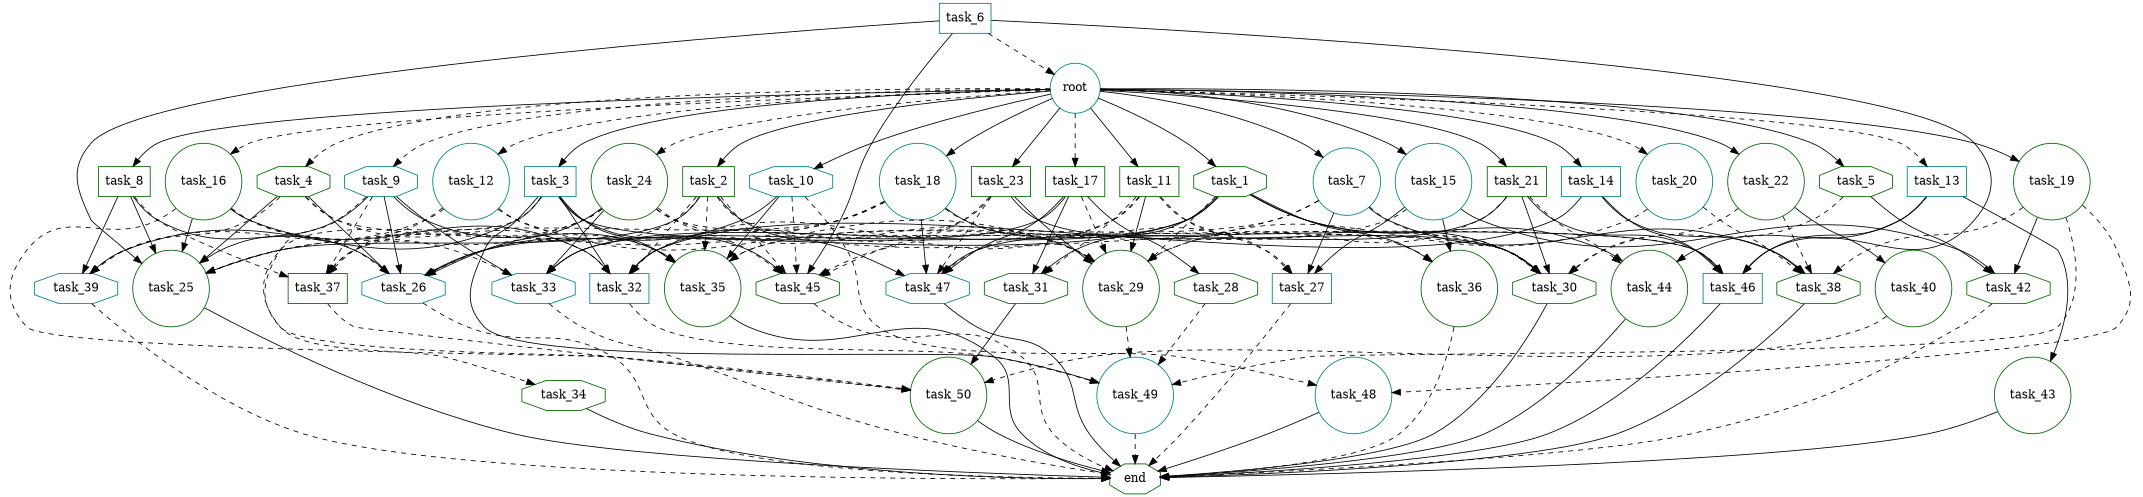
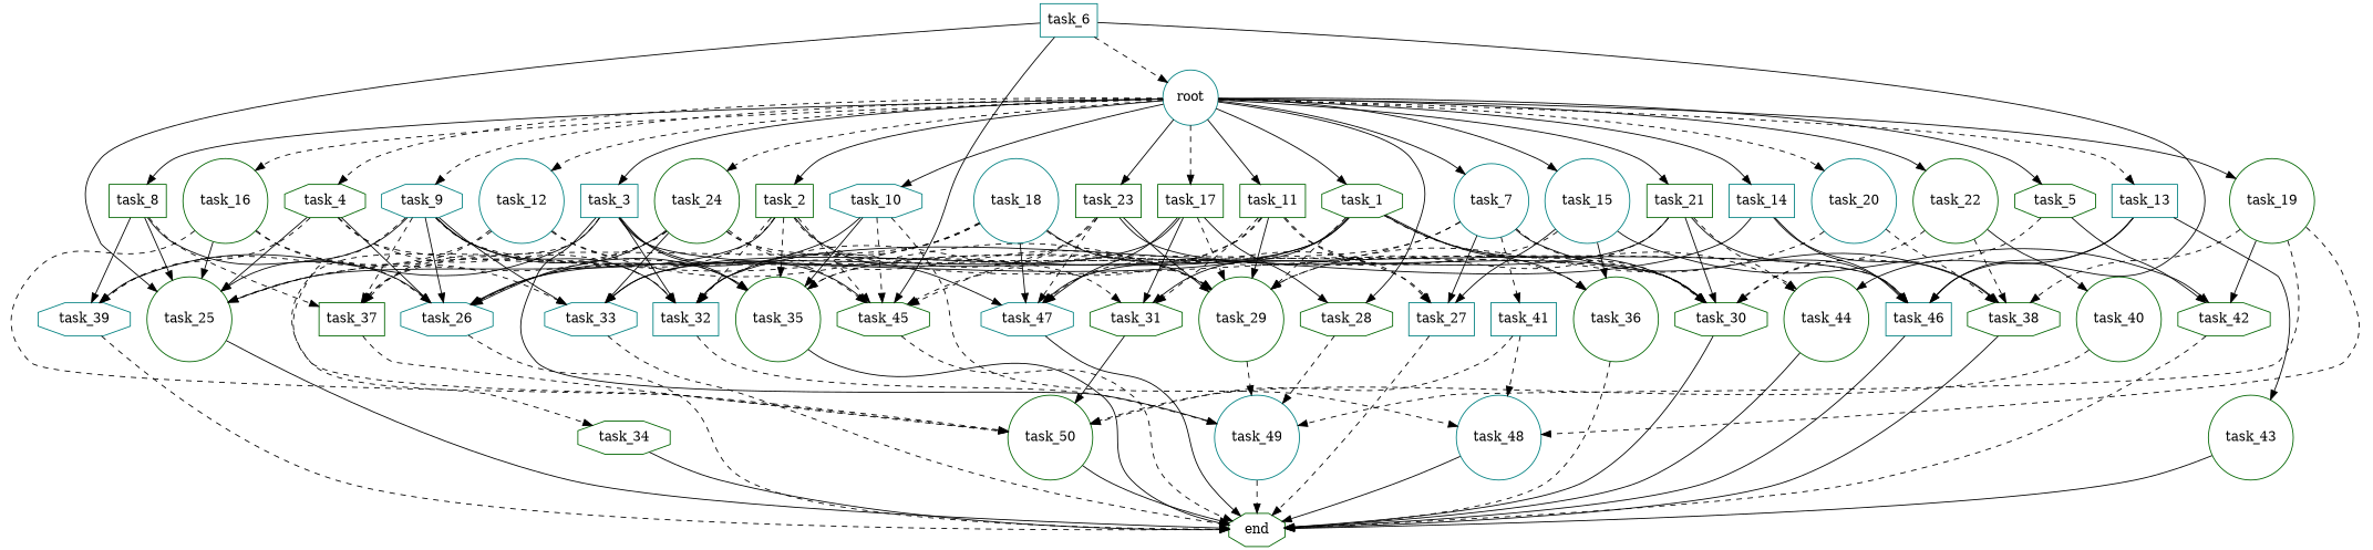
  digraph {
    node [color=darkgreen shape=circle]
    edge [style=solid]
    root [color=teal]
    task_1 [shape=octagon]
    task_2 [shape=box]
    task_3 [color=teal shape=box]
    task_4 [shape=octagon]
    task_5 [shape=octagon]
    task_7 [color=teal]
    task_8 [shape=box]
    task_9 [color=teal shape=octagon]
    task_10 [color=teal shape=octagon]
    task_11 [shape=box]
    task_12 [color=teal]
    task_13 [color=teal shape=box]
    task_14 [color=teal shape=box]
    task_15 [color=teal]
    task_16
    task_17 [shape=box]
    task_18 [color=teal]
    task_19
    task_20 [color=teal]
    task_21 [shape=box]
    task_22
    task_23 [shape=box]
    task_24
    task_26 [color=teal shape=octagon]
    task_29
    task_30 [shape=octagon]
    task_31 [shape=octagon]
    task_33 [color=teal shape=octagon]
    task_36
    task_44
    task_25
    task_32 [color=teal shape=box]
    task_35
    task_45 [shape=octagon]
    task_47 [color=teal shape=octagon]
    task_34 [shape=octagon]
    task_39 [color=teal shape=octagon]
    task_46 [color=teal shape=box]
    task_49 [color=teal]
    task_42 [shape=octagon]
    task_6 [color=teal shape=box]
    task_27 [color=teal shape=box]
    task_38 [shape=octagon]
+   task_41 [color=teal shape=box]
    task_37 [shape=box]
    task_50
    task_48 [color=teal]
    task_43
    task_28 [shape=octagon]
    task_40
    end [shape=octagon]
    root -> task_1
    root -> task_2
    root -> task_3
    root -> task_4 [style=dashed]
    root -> task_5
    root -> task_7
    root -> task_8
    root -> task_9 [style=dashed]
    root -> task_10
    root -> task_11
    root -> task_12 [style=dashed]
    root -> task_13 [style=dashed]
    root -> task_14
    root -> task_15
    root -> task_16 [style=dashed]
    root -> task_17 [style=dashed]
-   root -> task_18
+   root -> task_28
    root -> task_19
    root -> task_20 [style=dashed]
    root -> task_21
    root -> task_22
    root -> task_23
    root -> task_24 [style=dashed]
    task_1 -> task_26
    task_1 -> task_29 [style=dashed]
    task_1 -> task_30
    task_1 -> task_31
    task_1 -> task_33
    task_1 -> task_36
-   task_1 -> task_44
+   task_1 -> task_44 [style=dashed]
    task_2 -> task_26 [style=dashed]
    task_2 -> task_30 [style=dashed]
    task_2 -> task_25
    task_2 -> task_32 [style=dashed]
    task_2 -> task_35 [style=dashed]
    task_2 -> task_45 [style=dashed]
    task_2 -> task_47
    task_3 -> task_32
    task_3 -> task_35
    task_3 -> task_45
    task_3 -> task_34 [style=dashed]
    task_3 -> task_39
    task_3 -> task_46
    task_3 -> task_49
    task_4 -> task_26
    task_4 -> task_30 [style=dashed]
    task_4 -> task_25
    task_4 -> task_32 [style=dashed]
    task_4 -> task_39 [style=dashed]
    task_5 -> task_30 [style=dashed]
    task_5 -> task_42
    task_7 -> task_30 [style=dashed]
    task_7 -> task_35 [style=dashed]
    task_7 -> task_45 [style=dashed]
    task_7 -> task_27
    task_7 -> task_38
+   task_7 -> task_41 [style=dashed]
    task_8 -> task_26
    task_8 -> task_25
    task_8 -> task_39
    task_8 -> task_37 [style=dashed]
    task_9 -> task_26
+   task_9 -> task_31 [style=dashed]
    task_9 -> task_33
    task_9 -> task_25
-   task_16 -> task_32
+   task_9 -> task_32
    task_9 -> task_35
    task_9 -> task_37 [style=dashed]
    task_9 -> task_50 [style=dashed]
    task_10 -> task_26
    task_10 -> task_35
    task_10 -> task_45 [style=dashed]
    task_10 -> task_48 [style=dashed]
    task_11 -> task_29
    task_11 -> task_31 [style=dashed]
    task_11 -> task_36 [style=dashed]
    task_11 -> task_32 [style=dashed]
    task_11 -> task_47 [style=dashed]
    task_11 -> task_27 [style=dashed]
    task_12 -> task_29 [style=dashed]
    task_12 -> task_35 [style=dashed]
    task_12 -> task_39 [style=dashed]
    task_12 -> task_37 [style=dashed]
    task_13 -> task_44
    task_13 -> task_46
    task_13 -> task_43
    task_14 -> task_32
    task_14 -> task_46
    task_14 -> task_38
    task_15 -> task_36
    task_15 -> task_35 [style=dashed]
    task_15 -> task_42
    task_15 -> task_27
    task_16 -> task_26 [style=dashed]
    task_16 -> task_33 [style=dashed]
    task_16 -> task_25
    task_16 -> task_50 [style=dashed]
    task_17 -> task_29 [style=dashed]
    task_17 -> task_31
    task_17 -> task_33
    task_17 -> task_47
    task_17 -> task_28
    task_18 -> task_29
    task_18 -> task_25 [style=dashed]
    task_18 -> task_32 [style=dashed]
    task_18 -> task_47
    task_18 -> task_27 [style=dashed]
    task_18 -> task_37 [style=dashed]
    task_19 -> task_49 [style=dashed]
    task_19 -> task_42
    task_19 -> task_38 [style=dashed]
    task_19 -> task_48 [style=dashed]
    task_20 -> task_29 [style=dashed]
    task_20 -> task_38 [style=dashed]
    task_21 -> task_29 [style=dashed]
    task_21 -> task_30
    task_21 -> task_44 [style=dashed]
    task_21 -> task_47
    task_21 -> task_46
    task_22 -> task_30 [style=dashed]
    task_22 -> task_38 [style=dashed]
    task_22 -> task_40
    task_23 -> task_29
    task_23 -> task_30
    task_23 -> task_32 [style=dashed]
    task_23 -> task_45 [style=dashed]
    task_23 -> task_47 [style=dashed]
    task_24 -> task_26
    task_24 -> task_29 [style=dashed]
    task_24 -> task_33
    task_24 -> task_25 [style=dashed]
    task_24 -> task_45 [style=dashed]
    task_24 -> task_46 [style=dashed]
    task_24 -> task_37 [style=dashed]
    task_26 -> end [style=dashed]
    task_29 -> task_49 [style=dashed]
    task_30 -> end
    task_31 -> task_50
    task_33 -> end [style=dashed]
    task_36 -> end [style=dashed]
    task_44 -> end
    task_25 -> end
    task_32 -> task_49 [style=dashed]
    task_35 -> end
    task_45 -> end [style=dashed]
    task_47 -> end
    task_34 -> end
    task_39 -> end [style=dashed]
    task_46 -> end
    task_49 -> end [style=dashed]
    task_42 -> end [style=dashed]
    task_6 -> root [style=dashed]
    task_6 -> task_25
    task_6 -> task_45
    task_6 -> task_46
    task_27 -> end [style=dashed]
    task_38 -> end
+   task_41 -> task_50 [style=dashed]
+   task_41 -> task_48 [style=dashed]
    task_37 -> task_50 [style=dashed]
    task_50 -> end
    task_48 -> end
    task_43 -> end
    task_28 -> task_49 [style=dashed]
    task_40 -> task_50 [style=dashed]
  }
